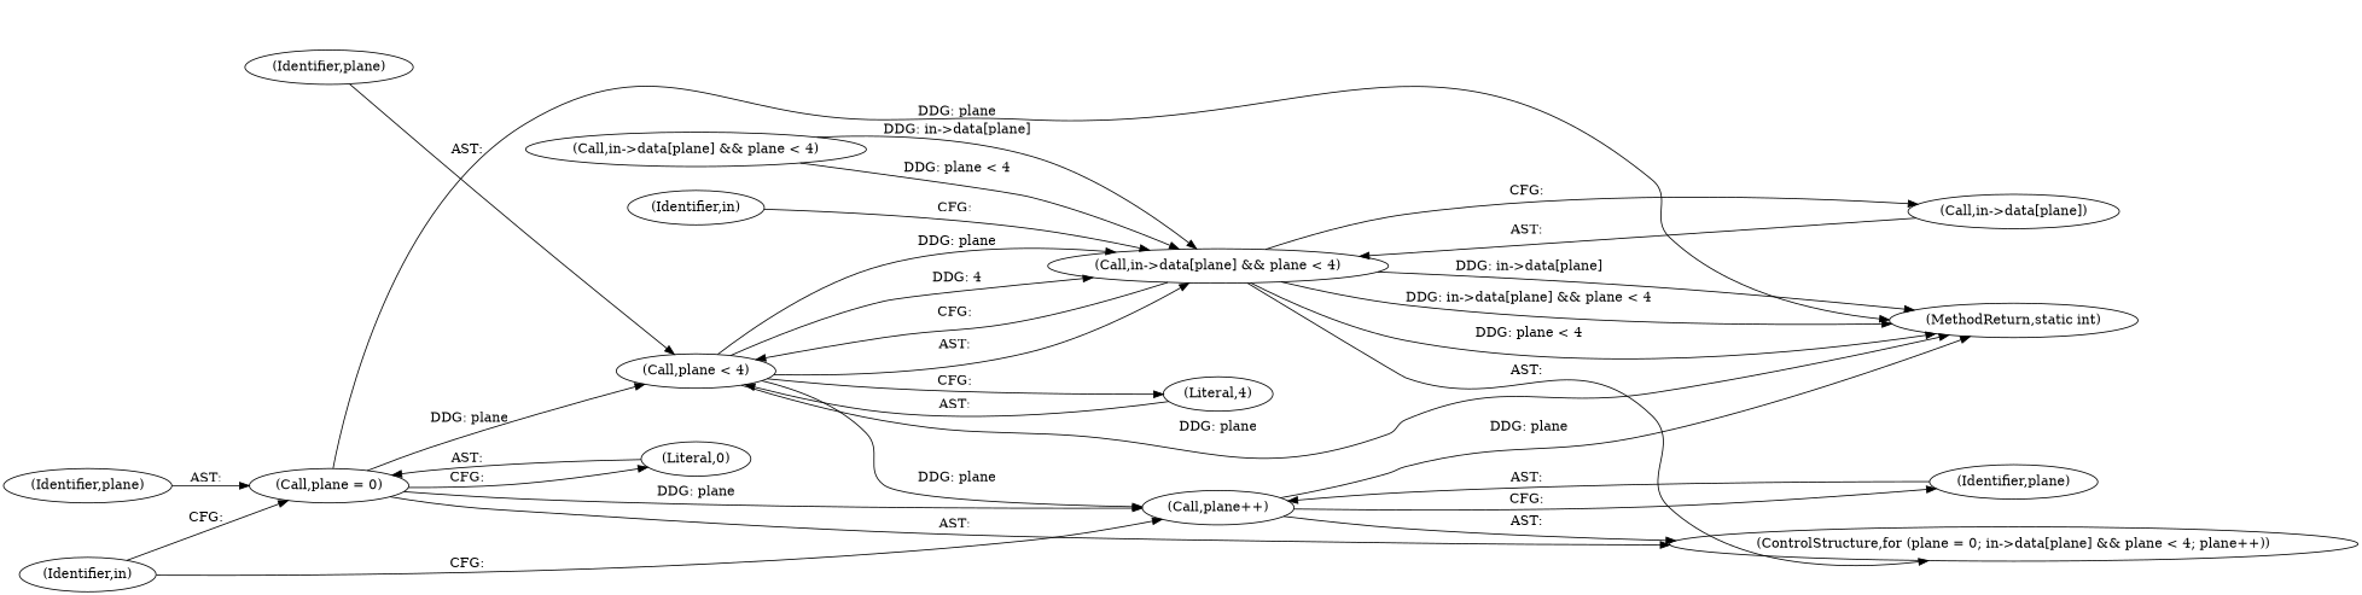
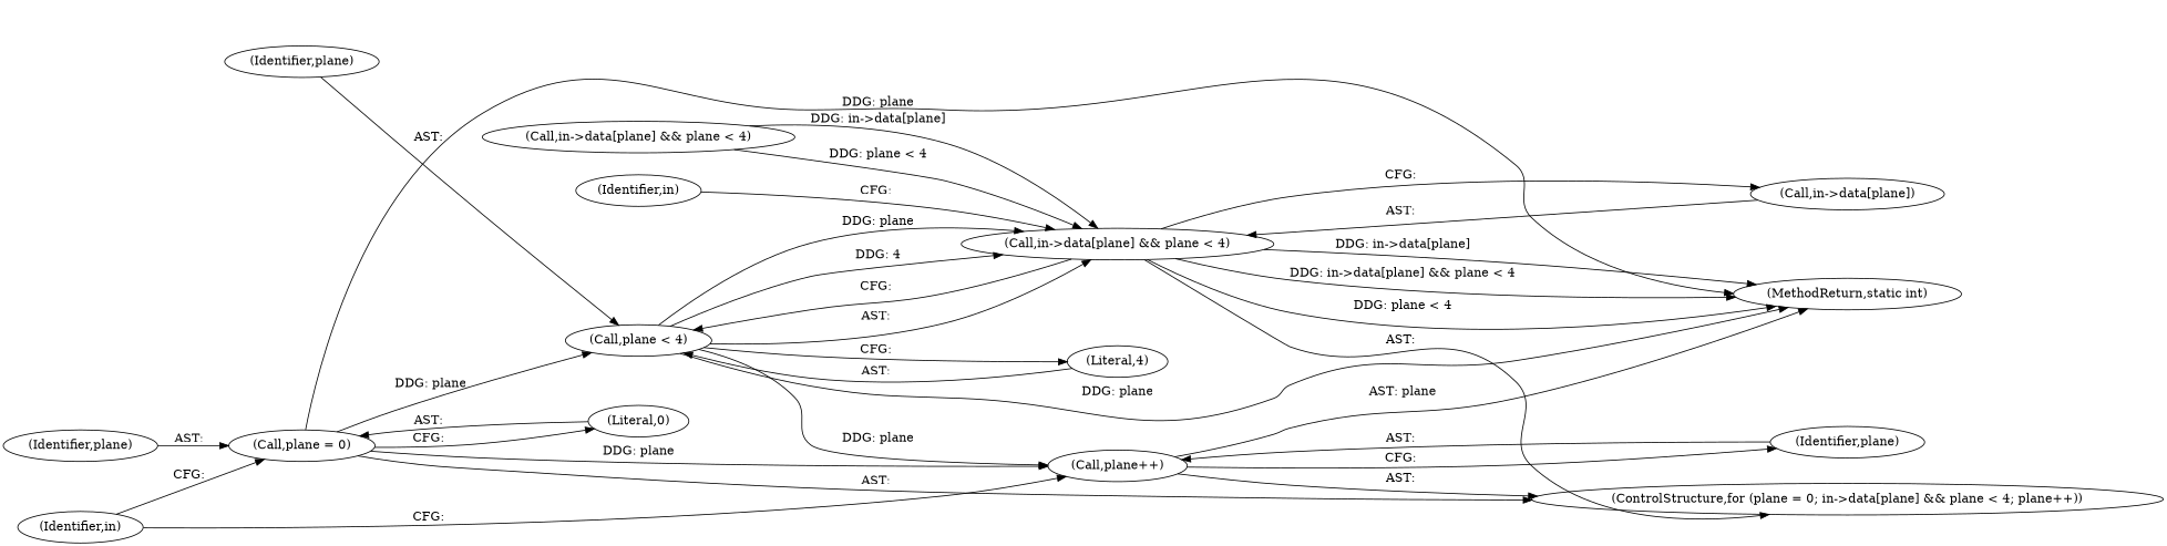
  digraph {
    rankdir=LR
    n1 [label="(Call,plane = 0)"]
    n2 [label="(Call,plane < 4)"]
    n3 [label="(Call,plane++)"]
    n4 [label="(ControlStructure,for (plane = 0; in->data[plane] && plane < 4; plane++))"]
    n5 [label="(MethodReturn,static int)"]
    n6 [label="(Literal,0)"]
    n7 [label="(Call,in->data[plane] && plane < 4)"]
    n8 [label="(Literal,4)"]
    n9 [label="(Identifier,plane)"]
    n10 [label="(Call,in->data[plane])"]
    n11 [label="(Identifier,in)"]
    n12 [label="(Identifier,in)"]
    n13 [label="(Identifier,plane)"]
    n14 [label="(Call,in->data[plane] && plane < 4)"]
    n15 [label="(Identifier,plane)"]
    n1 -> n2 [label="DDG: plane"]
    n1 -> n3 [label="DDG: plane"]
    n1 -> n4 [label="AST: "]
    n1 -> n5 [label="DDG: plane"]
    n1 -> n6 [label="CFG: "]
    n2 -> n3 [label="DDG: plane"]
    n2 -> n5 [label="DDG: plane"]
    n2 -> n7 [label="AST: "]
    n2 -> n7 [label="DDG: plane"]
    n2 -> n7 [label="DDG: 4"]
    n2 -> n8 [label="CFG: "]
    n3 -> n4 [label="AST: "]
-   n3 -> n5 [label="DDG: plane"]
+   n3 -> n5 [label="AST: plane"]
    n3 -> n9 [label="CFG: "]
    n6 -> n1 [label="AST: "]
    n7 -> n2 [label="CFG: "]
    n7 -> n4 [label="AST: "]
    n7 -> n5 [label="DDG: in->data[plane]"]
    n7 -> n5 [label="DDG: in->data[plane] && plane < 4"]
    n7 -> n5 [label="DDG: plane < 4"]
    n7 -> n10 [label="CFG: "]
    n8 -> n2 [label="AST: "]
    n9 -> n3 [label="AST: "]
    n10 -> n7 [label="AST: "]
    n11 -> n7 [label="CFG: "]
    n12 -> n1 [label="CFG: "]
    n12 -> n3 [label="CFG: "]
    n13 -> n2 [label="AST: "]
    n14 -> n7 [label="DDG: in->data[plane]"]
    n14 -> n7 [label="DDG: plane < 4"]
    n15 -> n1 [label="AST: "]
  }
